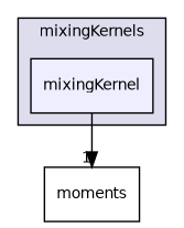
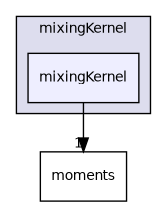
  digraph {
    compound=true
    node [fontname=Helvetica fontsize=10 shape=box]
    n1 [fillcolor="#eeeeff" label=mixingKernel pencolor=black style=filled]
    n2 [label=moments]
    subgraph cluster_1 {
      bgcolor="#ddddee"
      fontname=Helvetica
      fontsize=10
-     label=mixingKernels
+     label=mixingKernel
      pencolor=black
      n1
    }
    n1 -> n2 [headlabel=1 labeldistance=1.5 labelfontname=Helvetica labelfontsize=10]
  }
